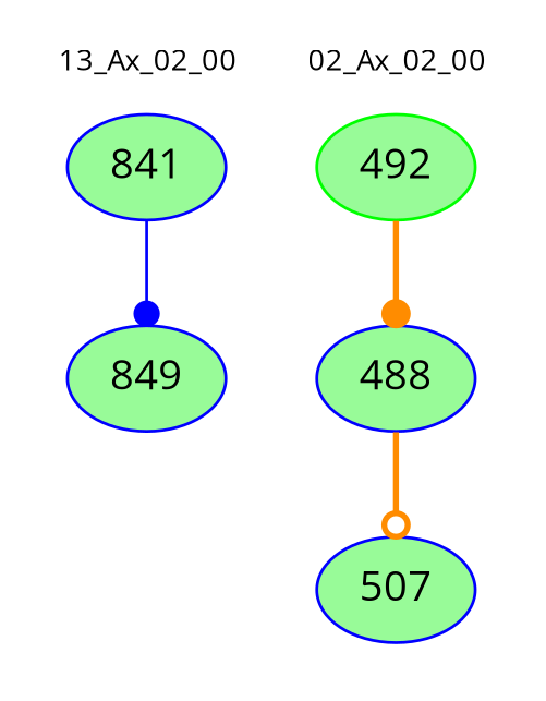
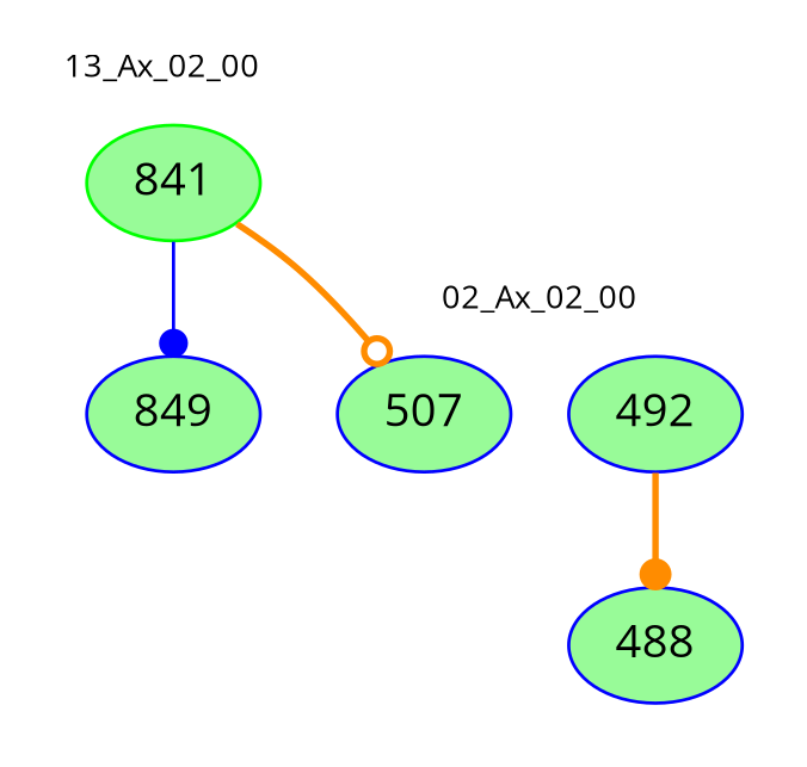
  digraph {
    fontname="Open Sans"
    node [color=blue fillcolor=palegreen fontname="Open Sans" style=filled]
    edge [arrowhead=dot color=darkorange fontname="Open Sans" style=bold]
-   n1 [label=841]
+   n1 [color=green label=841]
    n2 [label=849]
-   n3 [color=green label=492]
+   n3 [label=492]
    n4 [label=488]
    n5 [label=507]
    subgraph cluster_1 {
      color=white
      fontsize=10
      label="13_Ax_02_00"
      n1
      n2
    }
    subgraph cluster_2 {
      color=white
      fontsize=10
      label="02_Ax_02_00"
      n3
      n4
      n5
    }
    n1 -> n2 [color=blue style=solid]
    n3 -> n4
-   n4 -> n5 [arrowhead=odot]
+   n1 -> n5 [arrowhead=odot]
  }
